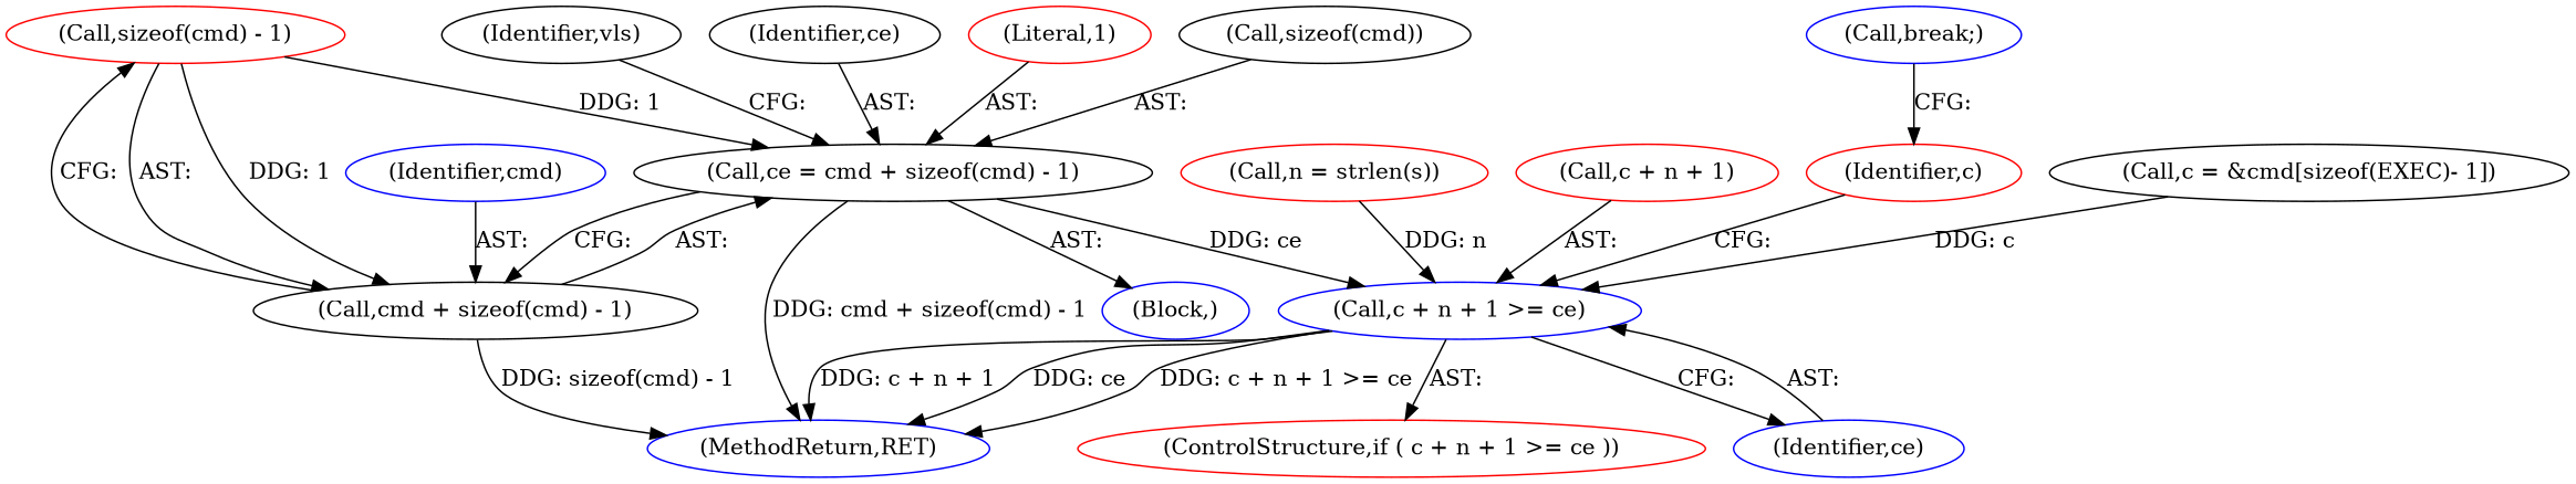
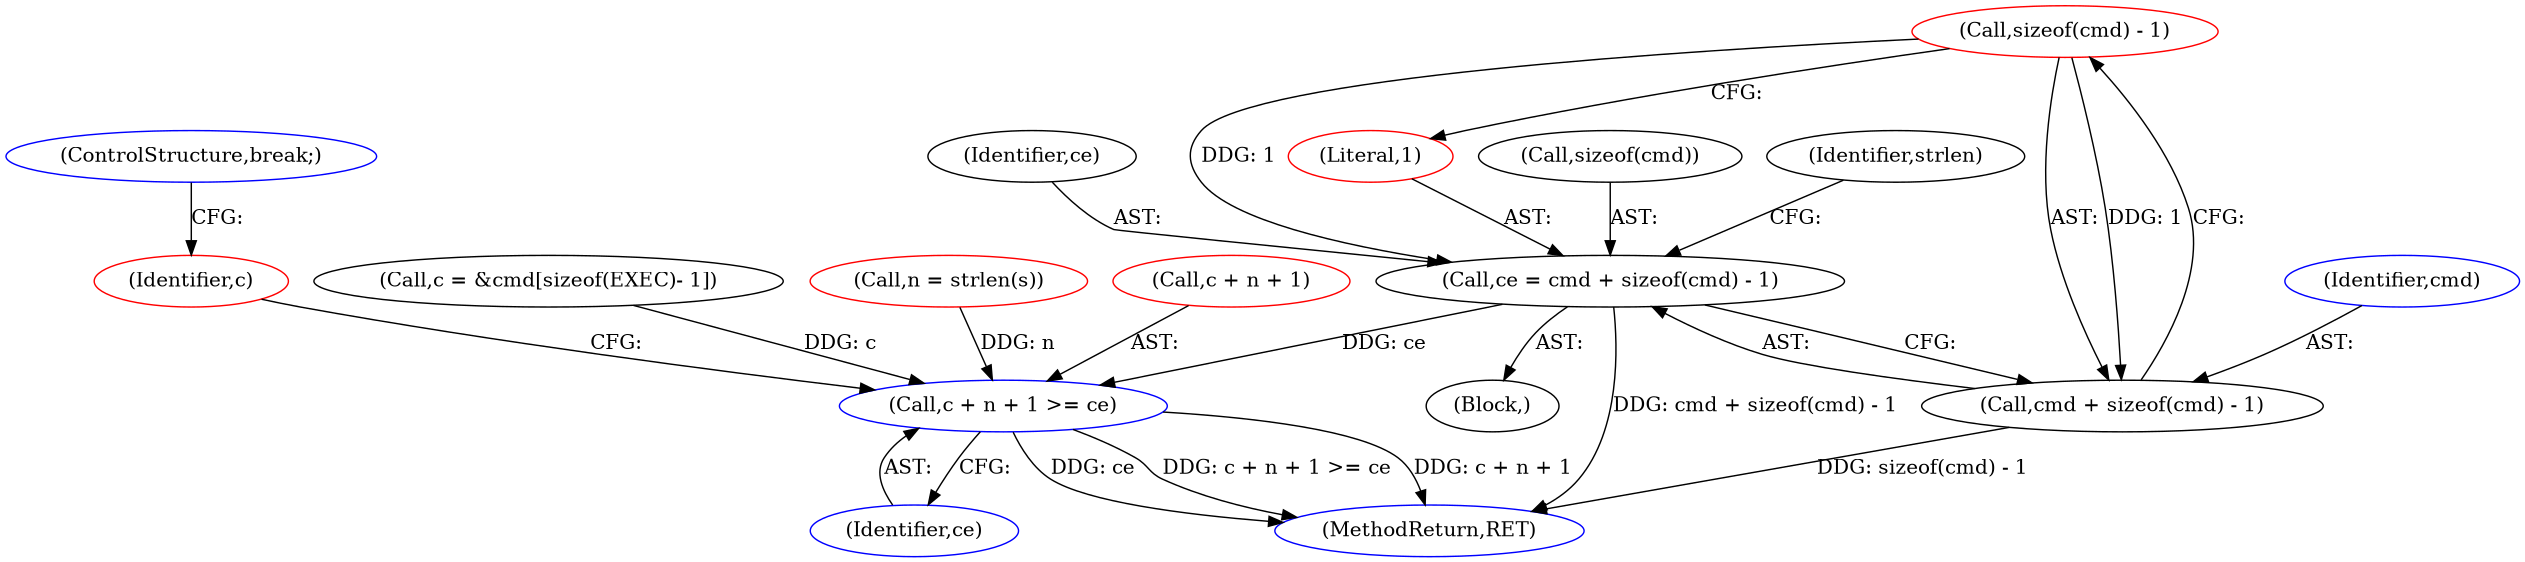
  digraph {
    node [color=black]
    n1 [color=red label="(Call,sizeof(cmd) - 1)"]
    n2 [label="(Call,ce = cmd + sizeof(cmd) - 1)"]
    n3 [label="(Call,cmd + sizeof(cmd) - 1)"]
    n4 [color=red label="(Literal,1)"]
    n5 [color=blue label="(Call,c + n + 1 >= ce)"]
-   n6 [color=blue label="(Block,)"]
+   n6 [label="(Block,)"]
    n7 [color=blue label="(MethodReturn,RET)"]
-   n8 [color=red label="(ControlStructure,if ( c + n + 1 >= ce ))"]
    n9 [color=blue label="(Identifier,ce)"]
    n10 [color=red label="(Identifier,c)"]
    n11 [label="(Call,c = &cmd[sizeof(EXEC)- 1])"]
    n12 [color=blue label="(Identifier,cmd)"]
    n13 [label="(Call,sizeof(cmd))"]
-   n14 [label="(Identifier,vls)"]
+   n14 [label="(Identifier,strlen)"]
    n15 [label="(Identifier,ce)"]
    n16 [color=red label="(Call,n = strlen(s))"]
    n17 [color=red label="(Call,c + n + 1)"]
-   n18 [color=blue label="(Call,break;)"]
+   n18 [color=blue label="(ControlStructure,break;)"]
    n1 -> n2 [label="DDG: 1"]
    n1 -> n3 [label="AST: "]
    n1 -> n3 [label="DDG: 1"]
+   n1 -> n4 [label="CFG: "]
    n2 -> n3 [label="CFG: "]
    n2 -> n5 [label="DDG: ce"]
    n2 -> n6 [label="AST: "]
    n2 -> n7 [label="DDG: cmd + sizeof(cmd) - 1"]
    n3 -> n1 [label="CFG: "]
    n3 -> n2 [label="AST: "]
    n3 -> n7 [label="DDG: sizeof(cmd) - 1"]
    n4 -> n2 [label="AST: "]
    n5 -> n7 [label="DDG: c + n + 1"]
    n5 -> n7 [label="DDG: ce"]
    n5 -> n7 [label="DDG: c + n + 1 >= ce"]
-   n5 -> n8 [label="AST: "]
    n5 -> n9 [label="CFG: "]
    n9 -> n5 [label="AST: "]
    n10 -> n5 [label="CFG: "]
    n11 -> n5 [label="DDG: c"]
    n12 -> n3 [label="AST: "]
    n13 -> n2 [label="AST: "]
    n14 -> n2 [label="CFG: "]
    n15 -> n2 [label="AST: "]
    n16 -> n5 [label="DDG: n"]
    n17 -> n5 [label="AST: "]
    n18 -> n10 [label="CFG: "]
  }
